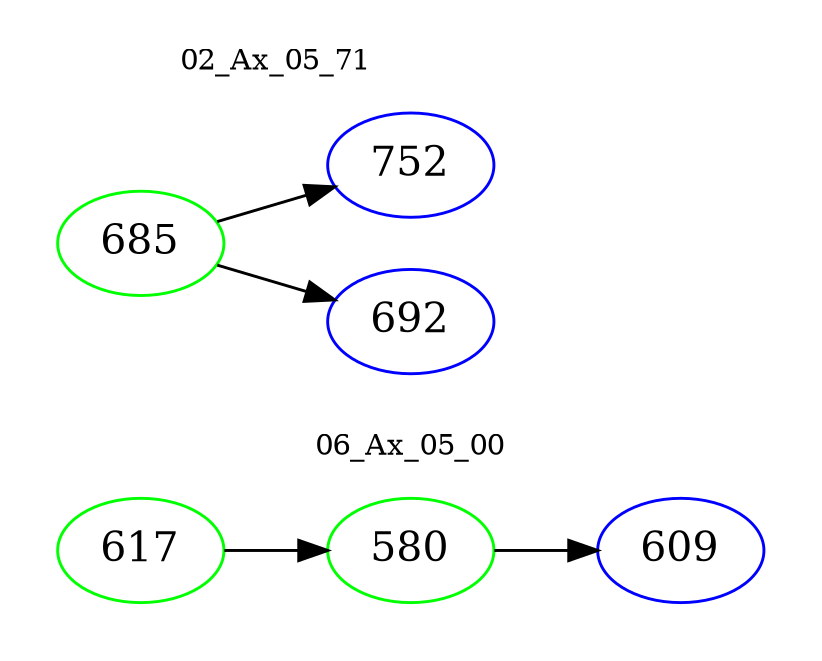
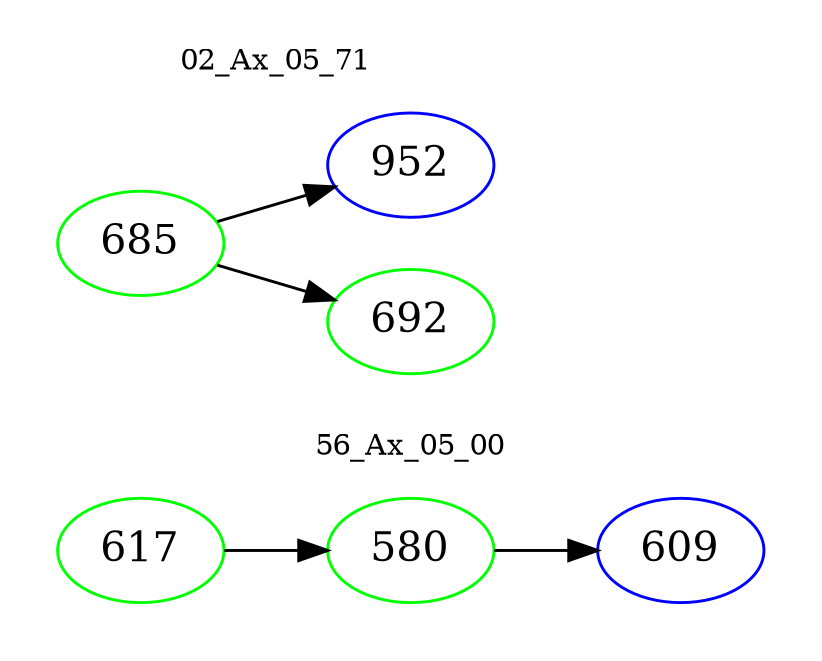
  digraph {
    rankdir=LR
    node [color=green]
    edge [color=black]
    n1 [label=617]
    n2 [label=580]
    n3 [color=blue label=609]
-   n4 [color=blue label=692]
+   n4 [label=692]
    n5 [label=685]
-   n6 [color=blue label=752]
+   n6 [color=blue label=952]
    subgraph cluster_1 {
      color=white
      fontsize=10
-     label="06_Ax_05_00"
+     label="56_Ax_05_00"
      n1
      n2
      n3
    }
    subgraph cluster_2 {
      color=white
      fontsize=10
      label="02_Ax_05_71"
      n4
      n5
      n6
    }
    n1 -> n2
    n2 -> n3
    n5 -> n4
    n5 -> n6
  }
